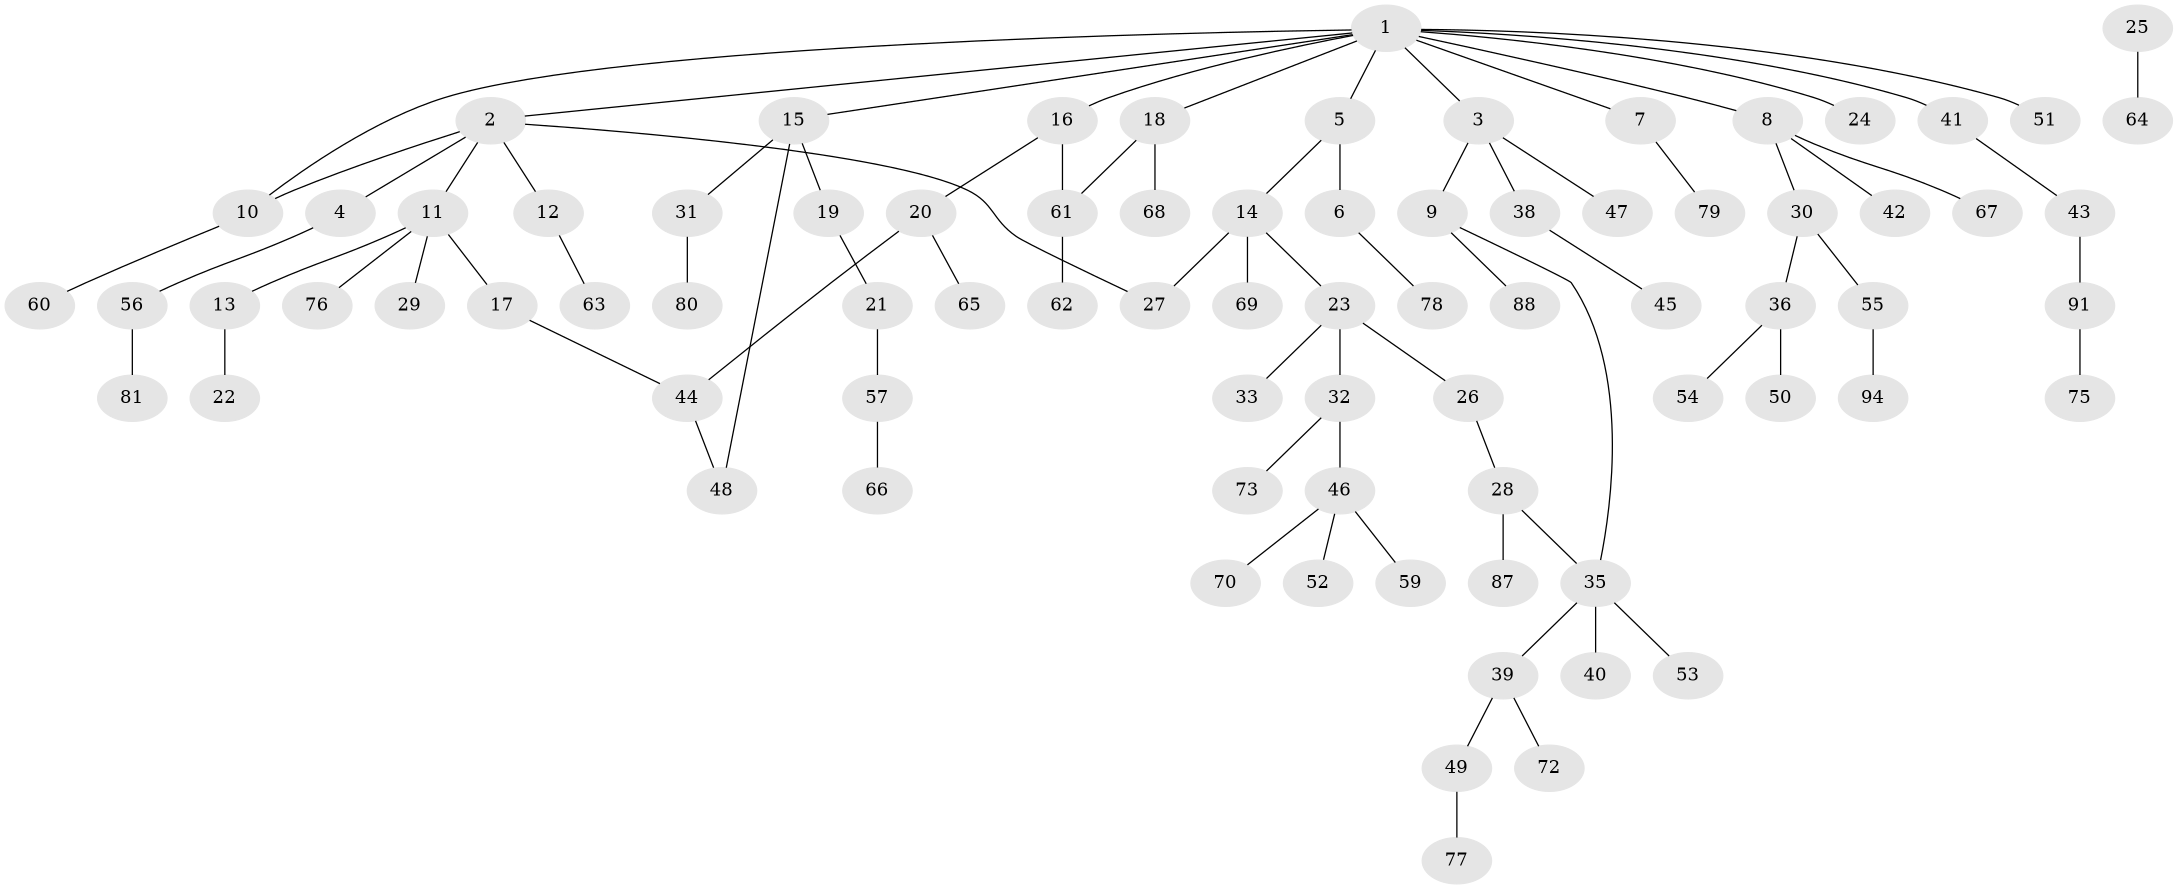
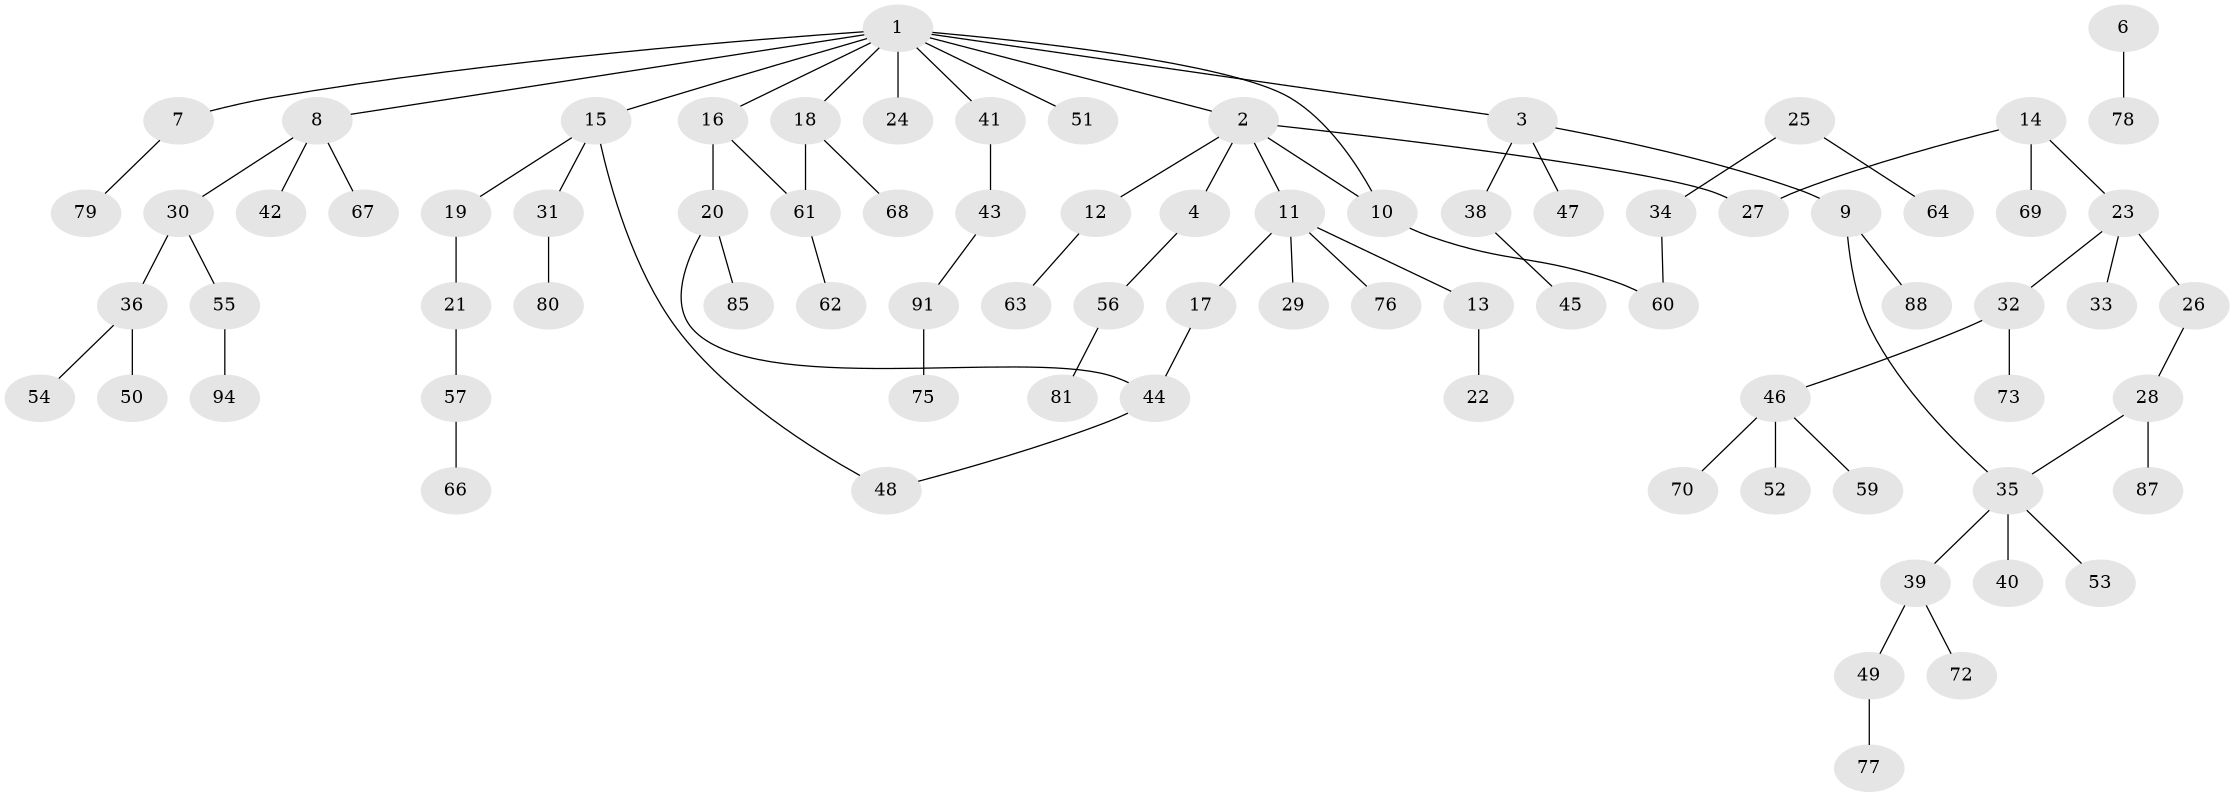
  graph {
    node [color=gray90 style=filled]
    1
    2
    3
-   5
    7
    8
    15
    16
    18
    24
    41
    51
    10
    4
    11
    12
    27
    9
    38
    47
    6
    14
    79
    30
    42
    67
    19
    31
    48
    20
    61
    68
    25
+   34
    64
    43
    56
    60
    13
    17
    29
    76
    63
    35
    n45 [label=88]
    45
    81
    78
    23
    69
    36
    55
    39
    40
    53
    22
    44
    26
    32
    33
    21
    80
-   65
+   65 [label=85]
    62
    57
    66
    28
    46
    73
    n70 [label=87]
    50
    54
    n73 [label=94]
    52
    59
    70
    49
    72
    77
    n80 [label=91]
    75
    1 -- 2
    1 -- 3
-   1 -- 5
    1 -- 7
    1 -- 8
    1 -- 15
    1 -- 16
    1 -- 18
    1 -- 24
    1 -- 41
    1 -- 51
    1 -- 10
    2 -- 10
    2 -- 4
    2 -- 11
    2 -- 12
    2 -- 27
    3 -- 9
    3 -- 38
    3 -- 47
-   5 -- 6
-   5 -- 14
    7 -- 79
    8 -- 30
    8 -- 42
    8 -- 67
    15 -- 19
    15 -- 31
    15 -- 48
    16 -- 20
    16 -- 61
    18 -- 61
    18 -- 68
    41 -- 43
    10 -- 60
    4 -- 56
    11 -- 13
    11 -- 17
    11 -- 29
    11 -- 76
    12 -- 63
    9 -- 35
    9 -- n45
    38 -- 45
    6 -- 78
    14 -- 27
    14 -- 23
    14 -- 69
    30 -- 36
    30 -- 55
    19 -- 21
    31 -- 80
    20 -- 44
    20 -- 65
    61 -- 62
+   25 -- 34
    25 -- 64
+   34 -- 60
    43 -- n80
    56 -- 81
    13 -- 22
    17 -- 44
    35 -- 39
    35 -- 40
    35 -- 53
    23 -- 26
    23 -- 32
    23 -- 33
    36 -- 50
    36 -- 54
    55 -- n73
    39 -- 49
    39 -- 72
    44 -- 48
    26 -- 28
    32 -- 46
    32 -- 73
    21 -- 57
    57 -- 66
    28 -- 35
    28 -- n70
    46 -- 52
    46 -- 59
    46 -- 70
    49 -- 77
    n80 -- 75
  }
